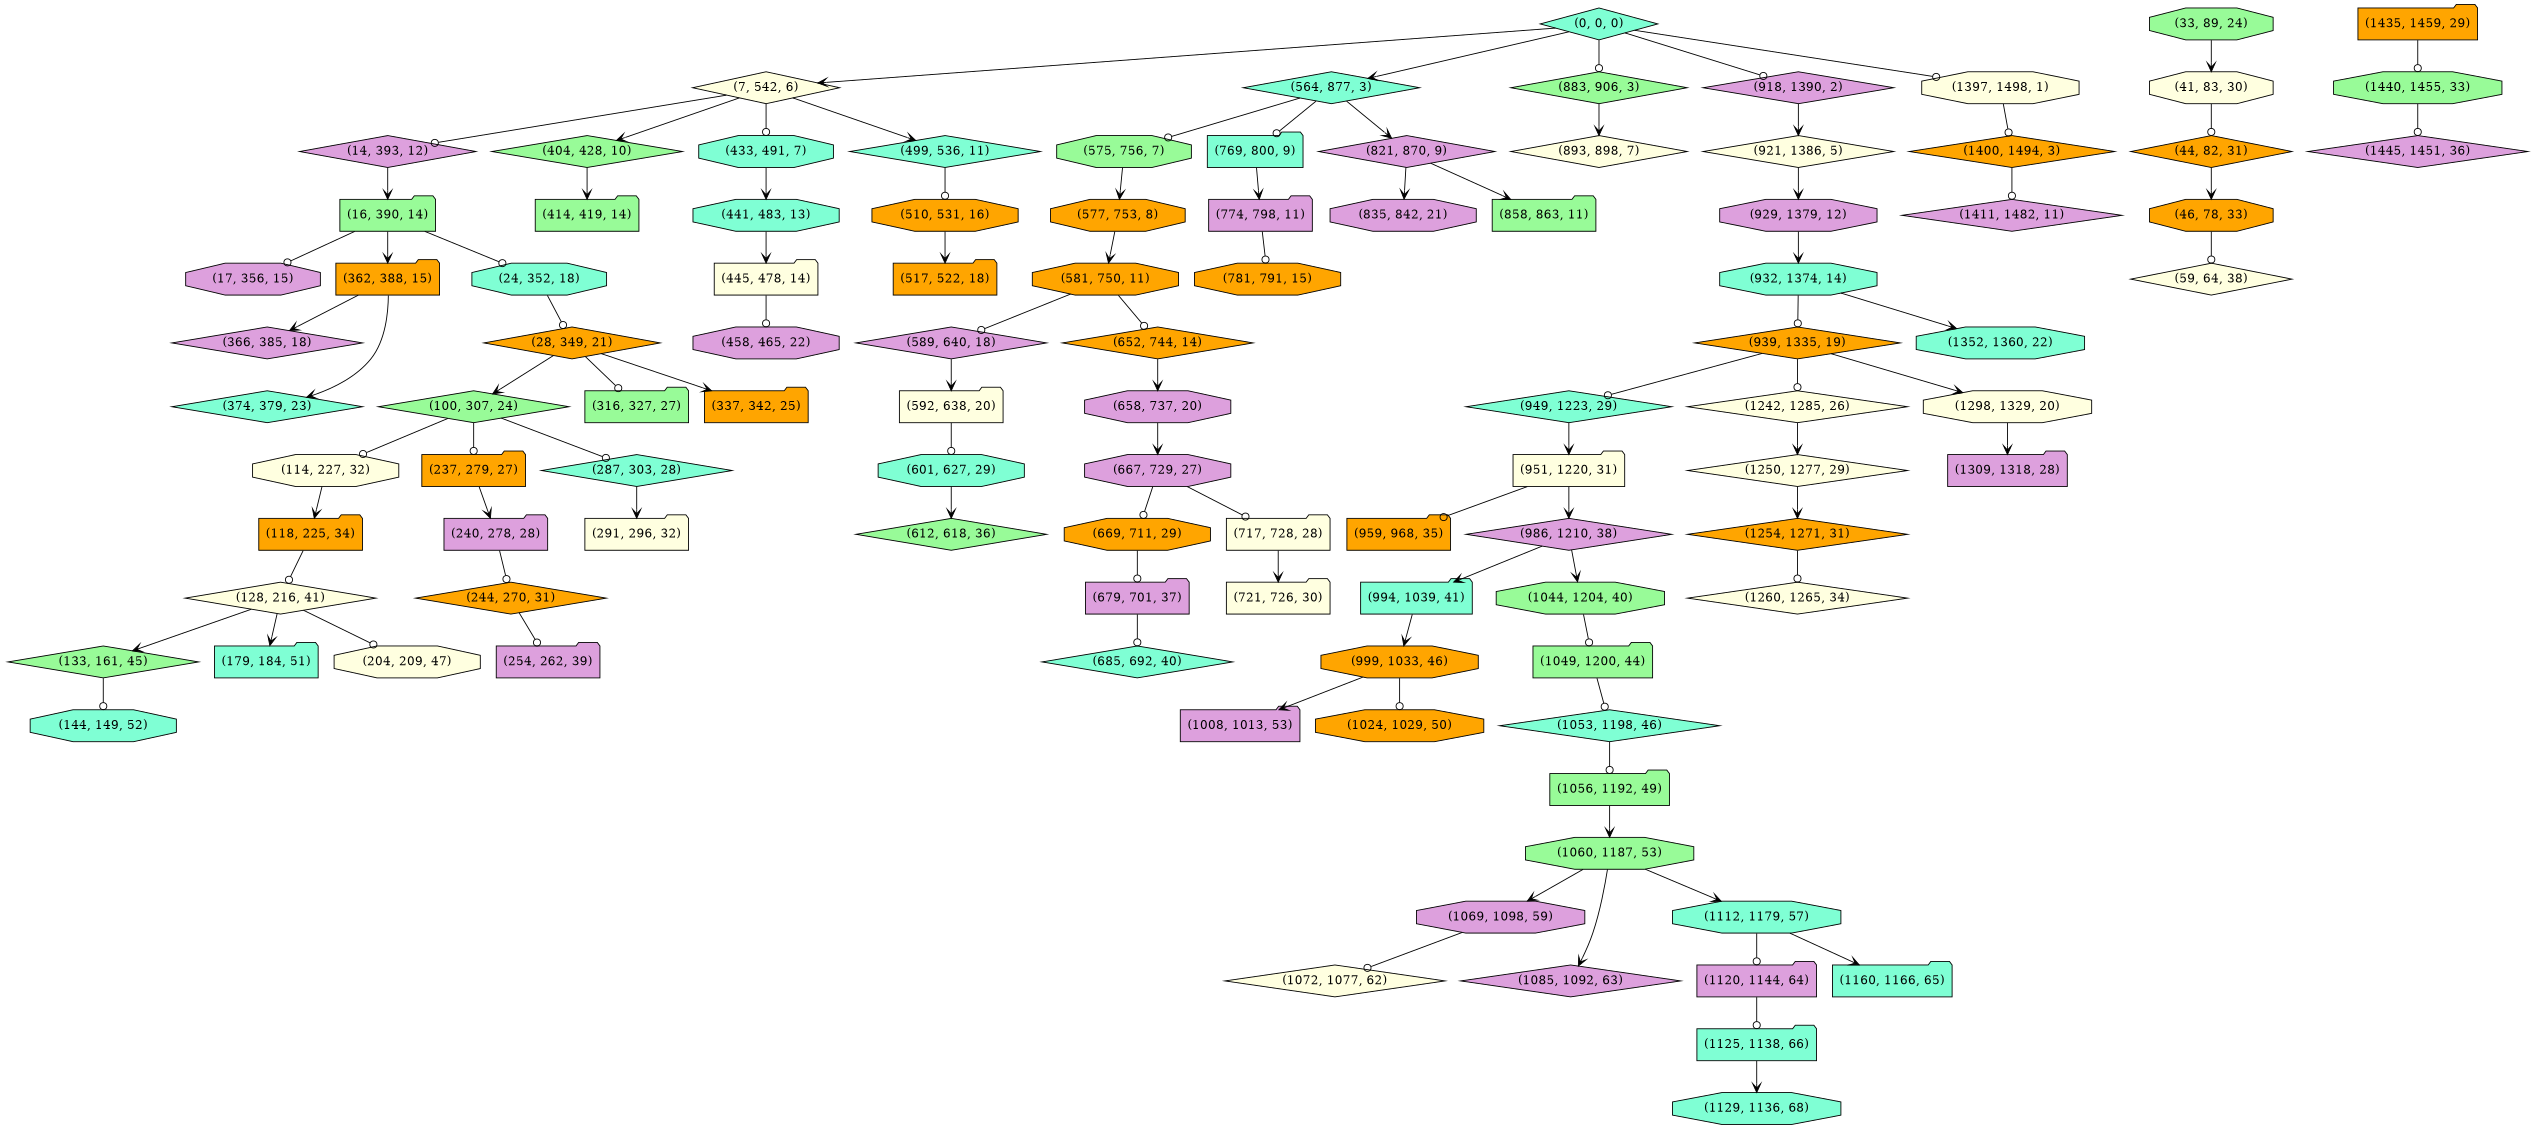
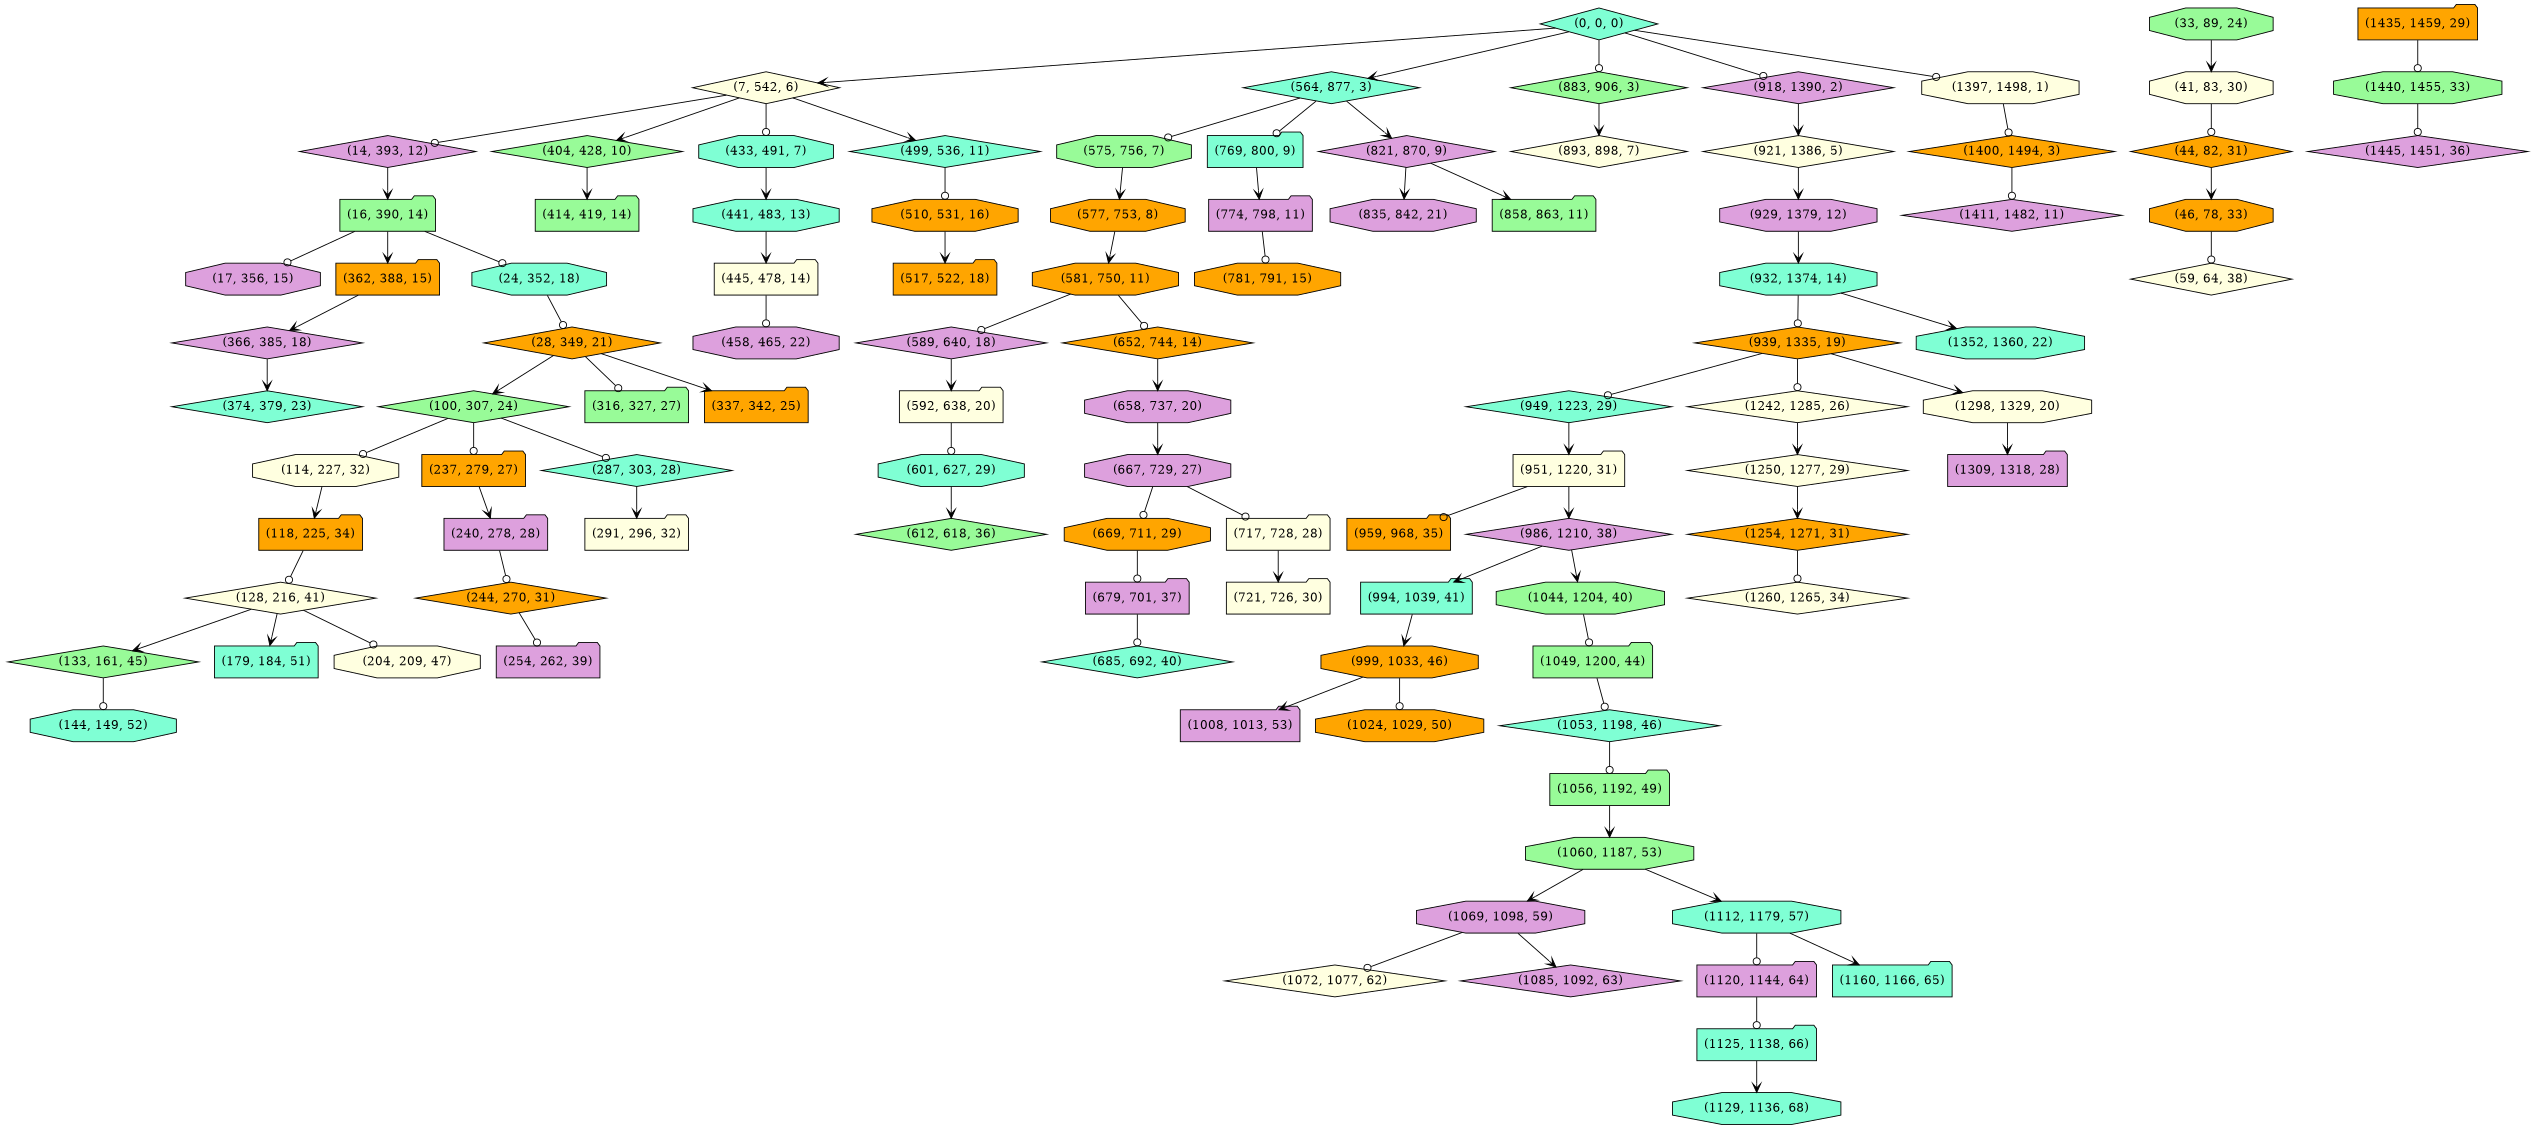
  digraph {
    node [fillcolor=plum shape=diamond style=filled]
    edge [arrowhead=vee]
    "(0, 0, 0)" [fillcolor=aquamarine]
    "(7, 542, 6)" [fillcolor=lightyellow]
    "(564, 877, 3)" [fillcolor=aquamarine]
    "(883, 906, 3)" [fillcolor=palegreen]
    "(918, 1390, 2)"
    "(1397, 1498, 1)" [fillcolor=lightyellow shape=octagon]
    "(14, 393, 12)"
    "(404, 428, 10)" [fillcolor=palegreen]
    "(433, 491, 7)" [fillcolor=aquamarine shape=octagon]
    "(499, 536, 11)" [fillcolor=aquamarine]
    "(575, 756, 7)" [fillcolor=palegreen shape=octagon]
    "(769, 800, 9)" [fillcolor=aquamarine shape=folder]
    "(821, 870, 9)"
    "(893, 898, 7)" [fillcolor=lightyellow]
    "(921, 1386, 5)" [fillcolor=lightyellow]
    "(1400, 1494, 3)" [fillcolor=orange]
    "(16, 390, 14)" [fillcolor=palegreen shape=folder]
    "(414, 419, 14)" [fillcolor=palegreen shape=folder]
    "(441, 483, 13)" [fillcolor=aquamarine shape=octagon]
    "(510, 531, 16)" [fillcolor=orange shape=octagon]
    "(17, 356, 15)" [shape=octagon]
    "(362, 388, 15)" [fillcolor=orange shape=folder]
    "(24, 352, 18)" [fillcolor=aquamarine shape=octagon]
    "(366, 385, 18)"
    "(28, 349, 21)" [fillcolor=orange]
    "(100, 307, 24)" [fillcolor=palegreen]
    "(316, 327, 27)" [fillcolor=palegreen shape=folder]
    "(337, 342, 25)" [fillcolor=orange shape=folder]
    "(33, 89, 24)" [fillcolor=palegreen shape=octagon]
    "(41, 83, 30)" [fillcolor=lightyellow shape=octagon]
    "(114, 227, 32)" [fillcolor=lightyellow shape=octagon]
    "(237, 279, 27)" [fillcolor=orange shape=folder]
    "(287, 303, 28)" [fillcolor=aquamarine]
    "(44, 82, 31)" [fillcolor=orange]
    "(46, 78, 33)" [fillcolor=orange shape=octagon]
    "(59, 64, 38)" [fillcolor=lightyellow]
    "(118, 225, 34)" [fillcolor=orange shape=folder]
    "(240, 278, 28)" [shape=folder]
    "(291, 296, 32)" [fillcolor=lightyellow shape=folder]
    "(128, 216, 41)" [fillcolor=lightyellow]
    "(133, 161, 45)" [fillcolor=palegreen]
    "(179, 184, 51)" [fillcolor=aquamarine shape=folder]
    "(204, 209, 47)" [fillcolor=lightyellow shape=octagon]
    "(144, 149, 52)" [fillcolor=aquamarine shape=octagon]
    "(244, 270, 31)" [fillcolor=orange]
    "(254, 262, 39)" [shape=folder]
    "(374, 379, 23)" [fillcolor=aquamarine]
    "(445, 478, 14)" [fillcolor=lightyellow shape=folder]
    "(458, 465, 22)" [shape=octagon]
    "(517, 522, 18)" [fillcolor=orange shape=folder]
    "(577, 753, 8)" [fillcolor=orange shape=octagon]
    "(774, 798, 11)" [shape=folder]
    "(835, 842, 21)" [shape=octagon]
    "(858, 863, 11)" [fillcolor=palegreen shape=folder]
    "(581, 750, 11)" [fillcolor=orange shape=octagon]
    "(589, 640, 18)"
    "(652, 744, 14)" [fillcolor=orange]
    "(592, 638, 20)" [fillcolor=lightyellow shape=folder]
    "(658, 737, 20)" [shape=octagon]
    "(601, 627, 29)" [fillcolor=aquamarine shape=octagon]
    "(612, 618, 36)" [fillcolor=palegreen]
    "(667, 729, 27)" [shape=octagon]
    "(669, 711, 29)" [fillcolor=orange shape=octagon]
    "(717, 728, 28)" [fillcolor=lightyellow shape=folder]
    "(679, 701, 37)" [shape=folder]
    "(721, 726, 30)" [fillcolor=lightyellow shape=folder]
    "(685, 692, 40)" [fillcolor=aquamarine]
    "(781, 791, 15)" [fillcolor=orange shape=octagon]
    "(929, 1379, 12)" [shape=octagon]
    "(932, 1374, 14)" [fillcolor=aquamarine shape=octagon]
    "(939, 1335, 19)" [fillcolor=orange]
    "(1352, 1360, 22)" [fillcolor=aquamarine shape=octagon]
    "(949, 1223, 29)" [fillcolor=aquamarine]
    "(1242, 1285, 26)" [fillcolor=lightyellow]
    "(1298, 1329, 20)" [fillcolor=lightyellow shape=octagon]
    "(951, 1220, 31)" [fillcolor=lightyellow shape=folder]
    "(1250, 1277, 29)" [fillcolor=lightyellow]
    "(1309, 1318, 28)" [shape=folder]
    "(959, 968, 35)" [fillcolor=orange shape=folder]
    "(986, 1210, 38)"
    "(994, 1039, 41)" [fillcolor=aquamarine shape=folder]
    "(1044, 1204, 40)" [fillcolor=palegreen shape=octagon]
    "(999, 1033, 46)" [fillcolor=orange shape=octagon]
    "(1049, 1200, 44)" [fillcolor=palegreen shape=folder]
    "(1008, 1013, 53)" [shape=folder]
    "(1024, 1029, 50)" [fillcolor=orange shape=octagon]
    "(1053, 1198, 46)" [fillcolor=aquamarine]
    "(1056, 1192, 49)" [fillcolor=palegreen shape=folder]
    "(1060, 1187, 53)" [fillcolor=palegreen shape=octagon]
    "(1069, 1098, 59)" [shape=octagon]
    "(1112, 1179, 57)" [fillcolor=aquamarine shape=octagon]
    "(1072, 1077, 62)" [fillcolor=lightyellow]
    "(1085, 1092, 63)"
    "(1120, 1144, 64)" [shape=folder]
    "(1160, 1166, 65)" [fillcolor=aquamarine shape=folder]
    "(1125, 1138, 66)" [fillcolor=aquamarine shape=folder]
    "(1129, 1136, 68)" [fillcolor=aquamarine shape=octagon]
    "(1254, 1271, 31)" [fillcolor=orange]
    "(1260, 1265, 34)" [fillcolor=lightyellow]
    "(1411, 1482, 11)"
    "(1435, 1459, 29)" [fillcolor=orange shape=folder]
    "(1440, 1455, 33)" [fillcolor=palegreen shape=octagon]
    "(1445, 1451, 36)"
    "(0, 0, 0)" -> "(7, 542, 6)"
    "(0, 0, 0)" -> "(564, 877, 3)"
    "(0, 0, 0)" -> "(883, 906, 3)" [arrowhead=odot]
    "(0, 0, 0)" -> "(918, 1390, 2)" [arrowhead=odot]
    "(0, 0, 0)" -> "(1397, 1498, 1)" [arrowhead=odot]
    "(7, 542, 6)" -> "(14, 393, 12)" [arrowhead=odot]
    "(7, 542, 6)" -> "(404, 428, 10)"
    "(7, 542, 6)" -> "(433, 491, 7)" [arrowhead=odot]
    "(7, 542, 6)" -> "(499, 536, 11)"
    "(564, 877, 3)" -> "(575, 756, 7)" [arrowhead=odot]
    "(564, 877, 3)" -> "(769, 800, 9)" [arrowhead=odot]
    "(564, 877, 3)" -> "(821, 870, 9)"
    "(883, 906, 3)" -> "(893, 898, 7)"
    "(918, 1390, 2)" -> "(921, 1386, 5)"
    "(1397, 1498, 1)" -> "(1400, 1494, 3)" [arrowhead=odot]
    "(14, 393, 12)" -> "(16, 390, 14)"
    "(404, 428, 10)" -> "(414, 419, 14)"
    "(433, 491, 7)" -> "(441, 483, 13)"
    "(499, 536, 11)" -> "(510, 531, 16)" [arrowhead=odot]
    "(575, 756, 7)" -> "(577, 753, 8)"
    "(769, 800, 9)" -> "(774, 798, 11)"
    "(821, 870, 9)" -> "(835, 842, 21)"
    "(821, 870, 9)" -> "(858, 863, 11)"
    "(921, 1386, 5)" -> "(929, 1379, 12)"
    "(1400, 1494, 3)" -> "(1411, 1482, 11)" [arrowhead=odot]
    "(16, 390, 14)" -> "(17, 356, 15)" [arrowhead=odot]
    "(16, 390, 14)" -> "(362, 388, 15)"
    "(16, 390, 14)" -> "(24, 352, 18)" [arrowhead=odot]
    "(441, 483, 13)" -> "(445, 478, 14)"
    "(510, 531, 16)" -> "(517, 522, 18)"
    "(362, 388, 15)" -> "(366, 385, 18)"
    "(24, 352, 18)" -> "(28, 349, 21)" [arrowhead=odot]
-   "(362, 388, 15)" -> "(374, 379, 23)"
+   "(366, 385, 18)" -> "(374, 379, 23)"
    "(28, 349, 21)" -> "(100, 307, 24)"
    "(28, 349, 21)" -> "(316, 327, 27)" [arrowhead=odot]
    "(28, 349, 21)" -> "(337, 342, 25)"
    "(100, 307, 24)" -> "(114, 227, 32)" [arrowhead=odot]
    "(100, 307, 24)" -> "(237, 279, 27)" [arrowhead=odot]
    "(100, 307, 24)" -> "(287, 303, 28)" [arrowhead=odot]
    "(33, 89, 24)" -> "(41, 83, 30)"
    "(41, 83, 30)" -> "(44, 82, 31)" [arrowhead=odot]
    "(114, 227, 32)" -> "(118, 225, 34)"
    "(237, 279, 27)" -> "(240, 278, 28)"
    "(287, 303, 28)" -> "(291, 296, 32)"
    "(44, 82, 31)" -> "(46, 78, 33)"
    "(46, 78, 33)" -> "(59, 64, 38)" [arrowhead=odot]
    "(118, 225, 34)" -> "(128, 216, 41)" [arrowhead=odot]
    "(240, 278, 28)" -> "(244, 270, 31)" [arrowhead=odot]
    "(128, 216, 41)" -> "(133, 161, 45)"
    "(128, 216, 41)" -> "(179, 184, 51)"
    "(128, 216, 41)" -> "(204, 209, 47)" [arrowhead=odot]
    "(133, 161, 45)" -> "(144, 149, 52)" [arrowhead=odot]
    "(244, 270, 31)" -> "(254, 262, 39)" [arrowhead=odot]
    "(445, 478, 14)" -> "(458, 465, 22)" [arrowhead=odot]
    "(577, 753, 8)" -> "(581, 750, 11)"
    "(774, 798, 11)" -> "(781, 791, 15)" [arrowhead=odot]
    "(581, 750, 11)" -> "(589, 640, 18)" [arrowhead=odot]
    "(581, 750, 11)" -> "(652, 744, 14)" [arrowhead=odot]
    "(589, 640, 18)" -> "(592, 638, 20)"
    "(652, 744, 14)" -> "(658, 737, 20)"
    "(592, 638, 20)" -> "(601, 627, 29)" [arrowhead=odot]
    "(658, 737, 20)" -> "(667, 729, 27)"
    "(601, 627, 29)" -> "(612, 618, 36)"
    "(667, 729, 27)" -> "(669, 711, 29)" [arrowhead=odot]
    "(667, 729, 27)" -> "(717, 728, 28)" [arrowhead=odot]
    "(669, 711, 29)" -> "(679, 701, 37)" [arrowhead=odot]
    "(717, 728, 28)" -> "(721, 726, 30)"
    "(679, 701, 37)" -> "(685, 692, 40)" [arrowhead=odot]
    "(929, 1379, 12)" -> "(932, 1374, 14)"
    "(932, 1374, 14)" -> "(939, 1335, 19)" [arrowhead=odot]
    "(932, 1374, 14)" -> "(1352, 1360, 22)"
    "(939, 1335, 19)" -> "(949, 1223, 29)" [arrowhead=odot]
    "(939, 1335, 19)" -> "(1242, 1285, 26)" [arrowhead=odot]
    "(939, 1335, 19)" -> "(1298, 1329, 20)"
    "(949, 1223, 29)" -> "(951, 1220, 31)"
    "(1242, 1285, 26)" -> "(1250, 1277, 29)"
    "(1298, 1329, 20)" -> "(1309, 1318, 28)"
    "(951, 1220, 31)" -> "(959, 968, 35)" [arrowhead=odot]
    "(951, 1220, 31)" -> "(986, 1210, 38)"
    "(1250, 1277, 29)" -> "(1254, 1271, 31)"
    "(986, 1210, 38)" -> "(994, 1039, 41)"
    "(986, 1210, 38)" -> "(1044, 1204, 40)"
    "(994, 1039, 41)" -> "(999, 1033, 46)"
    "(1044, 1204, 40)" -> "(1049, 1200, 44)" [arrowhead=odot]
    "(999, 1033, 46)" -> "(1008, 1013, 53)"
    "(999, 1033, 46)" -> "(1024, 1029, 50)" [arrowhead=odot]
    "(1049, 1200, 44)" -> "(1053, 1198, 46)" [arrowhead=odot]
    "(1053, 1198, 46)" -> "(1056, 1192, 49)" [arrowhead=odot]
    "(1056, 1192, 49)" -> "(1060, 1187, 53)"
    "(1060, 1187, 53)" -> "(1069, 1098, 59)"
    "(1060, 1187, 53)" -> "(1112, 1179, 57)"
    "(1069, 1098, 59)" -> "(1072, 1077, 62)" [arrowhead=odot]
-   "(1060, 1187, 53)" -> "(1085, 1092, 63)"
+   "(1069, 1098, 59)" -> "(1085, 1092, 63)"
    "(1112, 1179, 57)" -> "(1120, 1144, 64)" [arrowhead=odot]
    "(1112, 1179, 57)" -> "(1160, 1166, 65)"
    "(1120, 1144, 64)" -> "(1125, 1138, 66)" [arrowhead=odot]
    "(1125, 1138, 66)" -> "(1129, 1136, 68)"
    "(1254, 1271, 31)" -> "(1260, 1265, 34)" [arrowhead=odot]
    "(1435, 1459, 29)" -> "(1440, 1455, 33)" [arrowhead=odot]
    "(1440, 1455, 33)" -> "(1445, 1451, 36)" [arrowhead=odot]
  }
